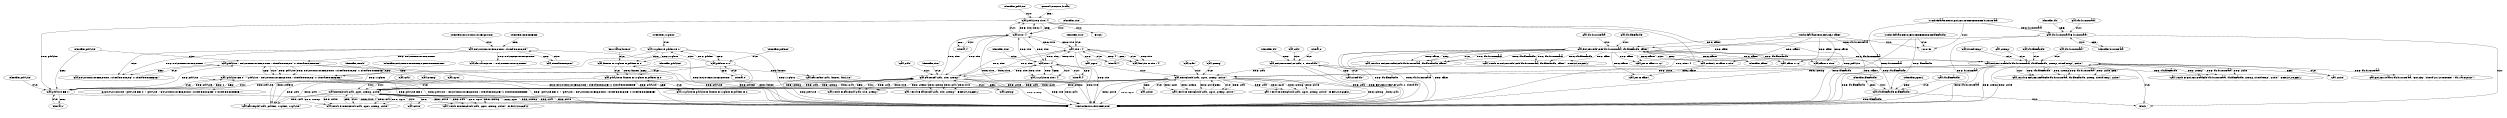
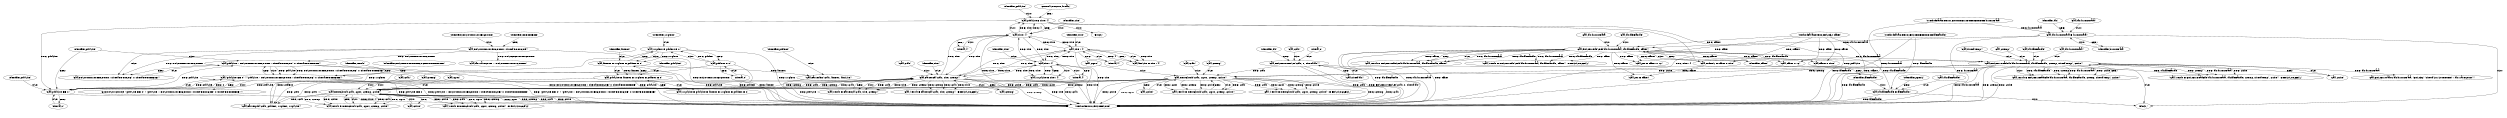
  digraph {
    n1 [label="(Call,ptblSize > DLS_MAX_WAVE_COUNT * sizeof(POOLCUE) + sizeof(POOLTABLE))"]
    n2 [label="(Call,(ptblSize == 0) || (ptblSize > DLS_MAX_WAVE_COUNT * sizeof(POOLCUE) + sizeof(POOLTABLE)))"]
    n3 [label="(MethodReturn,EAS_RESULT)"]
    n4 [label="(Call,DLS_MAX_WAVE_COUNT * sizeof(POOLCUE) + sizeof(POOLTABLE))"]
    n5 [label="(Call,ptblSize == 0)"]
    n6 [label="(ControlStructure,if ((ptblSize == 0) || (ptblSize > DLS_MAX_WAVE_COUNT * sizeof(POOLCUE) + sizeof(POOLTABLE))))"]
    n7 [label="(Literal,0)"]
    n8 [label="(Call,ptblSize = size - 4)"]
    n9 [label="(Call,size - 4)"]
    n10 [label="(Block,)"]
    n11 [label="(Call,size - 4)"]
    n12 [label="(Call,size - 4)"]
    n13 [label="(Call,Parse_cdl(&dls, size, &temp))"]
    n14 [label="(Literal,4)"]
    n15 [label="(Literal,4)"]
    n16 [label="(Call,linsSize = size - 4)"]
    n17 [label="(Call,wvplSize = size - 4)"]
    n18 [label="(Literal,4)"]
    n19 [label="(Call,NextChunk(&dls, &pos, &temp, &size))"]
    n20 [label="(Call,&temp)"]
    n21 [label="(Call,result = Parse_cdl(&dls, size, &temp))"]
    n22 [label="(Call,Parse_ptbl(&dls, ptblPos, wvplPos, wvplSize))"]
    n23 [label="(Call,(result = Parse_cdl(&dls, size, &temp)) != EAS_SUCCESS)"]
    n24 [label="(Call,result = NextChunk(&dls, &pos, &temp, &size))"]
    n25 [label="(Call,&size)"]
    n26 [label="(Call,(result = NextChunk(&dls, &pos, &temp, &size)) != EAS_SUCCESS)"]
    n27 [label="(Call,NextChunk(&dls, &pos, &temp, &size))"]
    n28 [label="(Call,&size)"]
    n29 [label="(Call,result = NextChunk(&dls, &pos, &temp, &size))"]
    n30 [label="(Call,(result = NextChunk(&dls, &pos, &temp, &size)) != EAS_SUCCESS)"]
    n31 [label="(Call,EAS_HWMemSet(&dls, 0, sizeof(dls)))"]
    n32 [label="(Call,sizeof(dls))"]
    n33 [label="(Block,)"]
    n34 [label="(Call,EAS_HWReadFile(dls.hwInstData, dls.fileHandle, &temp, sizeof(temp), &size))"]
    n35 [label="(Call,result = EAS_HWReadFile(dls.hwInstData, dls.fileHandle, &temp, sizeof(temp), &size))"]
    n36 [label="(Call,(result = EAS_HWReadFile(dls.hwInstData, dls.fileHandle, &temp, sizeof(temp), &size)) != EAS_SUCCESS)"]
    n37 [label="(Call,&size)"]
    n38 [label="(Call,EAS_HWMalloc(dls.hwInstData, (EAS_I32) (sizeof(S_WSMP_DATA) * dls.waveCount)))"]
    n39 [label="(Call,EAS_HWFileSeek(dls.hwInstData, dls.fileHandle, offset))"]
    n40 [label="(Call,result = EAS_HWFileSeek(dls.hwInstData, dls.fileHandle, offset))"]
    n41 [label="(Call,pos = offset + 12)"]
    n42 [label="(Call,endDLS = offset + size)"]
    n43 [label="(Call,pos = offset)"]
    n44 [label="(Identifier,offset)"]
    n45 [label="(Call,offset + 12)"]
    n46 [label="(Call,(result = EAS_HWFileSeek(dls.hwInstData, dls.fileHandle, offset)) != EAS_SUCCESS)"]
    n47 [label="(Call,offset + size)"]
    n48 [label="(Call,dls.hwInstData = hwInstData)"]
    n49 [label="(Identifier,hwInstData)"]
-   n50 [label="(MethodParameterIn,EAS_HW_DATA_HANDLE hwInstData)"]
-   1000150
+   n50 [label="(MethodParameterIn,COUNT_HW_DATA_HANDLE hwInstData)"]
    n52 [label="(Call,dls.fileHandle = fileHandle)"]
    n53 [label="(Identifier,fileHandle)"]
    n54 [label="(MethodParameterIn,EAS_FILE_HANDLE fileHandle)"]
    n55 [label="(MethodParameterIn,EAS_I32 offset)"]
    n56 [label="(Call,ptblSize = linsPos = wvplPos = ptblPos = 0)"]
    n57 [label="(Call,linsPos = wvplPos = ptblPos = 0)"]
    n58 [label="(Call,wvplSize = ptblSize = linsPos = wvplPos = ptblPos = 0)"]
    n59 [label="(Call,wvplPos = ptblPos = 0)"]
    n60 [label="(Call,Parse_lins(&dls, linsPos, linsSize))"]
    n61 [label="(Call,ptblPos = 0)"]
    n62 [label="(Literal,0)"]
    n63 [label="(Call,DLS_MAX_WAVE_COUNT * sizeof(POOLCUE))"]
    n64 [label="(Call,dls.waveCount > DLS_MAX_WAVE_COUNT)"]
-   n65 [label="(Call,sizeof(POOLCUE))"]
    n66 [label="(Identifier,size)"]
    n67 [label="(Identifier,wvplPos)"]
    n68 [label="(Call,&temp)"]
    n69 [label="(Identifier,EAS_ERROR_UNRECOGNIZED_FORMAT)"]
    n70 [label="(Identifier,result)"]
    n71 [label="(Call,&dls)"]
    n72 [label="(Identifier,dls)"]
    n73 [label="(Call,&dls)"]
    n74 [label="(Identifier,POOLTABLE)"]
    n75 [label="(Identifier,ptblSize)"]
    n76 [label="(Call,dls.hwInstData)"]
    n77 [label="(Identifier,ptblPos)"]
    n78 [label="(Identifier,ptblSize)"]
    n79 [label="(Call,&dls)"]
    n80 [label="(Call,dls.hwInstData)"]
    n81 [label="(Call,dls.fileHandle)"]
    n82 [label="(Identifier,size)"]
    n83 [label="(Identifier,size)"]
    n84 [label="(Call,&dls)"]
    n85 [label="(Call,dls.fileHandle)"]
    n86 [label="(Identifier,ppDLS)"]
    n87 [label="(Call,dls.fileHandle)"]
    n88 [label="(Identifier,DLS_MAX_WAVE_COUNT)"]
    n89 [label="(Call,&temp)"]
-   n90 [label="(HWMalloc,linsPos)"]
+   n90 [label="(Identifier,linsPos)"]
    n91 [label="(Call,&temp)"]
    n92 [label="(Literal,0)"]
    n93 [label="(Identifier,ptblSize)"]
    n94 [label="(Call,&pos)"]
    n95 [label="(Call,&pos)"]
    n96 [label="(Identifier,ptblSize)"]
    n97 [label="(Call,dls.hwInstData)"]
    n98 [label="(ControlStructure,break;)"]
    n99 [label="(Identifier,size)"]
    n100 [label="(Call,sizeof(temp))"]
    n101 [label="(Identifier,dls)"]
    n1 -> n2 [label="AST: "]
    n1 -> n2 [label="DDG: ptblSize"]
    n1 -> n2 [label="DDG: DLS_MAX_WAVE_COUNT * sizeof(POOLCUE) + sizeof(POOLTABLE)"]
    n1 -> n3 [label="DDG: DLS_MAX_WAVE_COUNT * sizeof(POOLCUE) + sizeof(POOLTABLE)"]
    n1 -> n3 [label="DDG: ptblSize"]
    n1 -> n4 [label="CFG: "]
    n2 -> n1 [label="CFG: "]
    n2 -> n3 [label="DDG: ptblSize == 0"]
    n2 -> n3 [label="DDG: ptblSize > DLS_MAX_WAVE_COUNT * sizeof(POOLCUE) + sizeof(POOLTABLE)"]
    n2 -> n3 [label="DDG: (ptblSize == 0) || (ptblSize > DLS_MAX_WAVE_COUNT * sizeof(POOLCUE) + sizeof(POOLTABLE))"]
    n2 -> n5 [label="CFG: "]
    n2 -> n6 [label="AST: "]
    n4 -> n1 [label="AST: "]
    n5 -> n1 [label="DDG: ptblSize"]
    n5 -> n2 [label="AST: "]
    n5 -> n2 [label="DDG: ptblSize"]
    n5 -> n2 [label="DDG: 0"]
    n5 -> n3 [label="DDG: size - 4"]
    n5 -> n7 [label="CFG: "]
    n7 -> n5 [label="AST: "]
    n8 -> n3 [label="DDG: size - 4"]
    n8 -> n3 [label="DDG: ptblSize"]
    n8 -> n5 [label="DDG: ptblSize"]
    n8 -> n9 [label="CFG: "]
    n8 -> n10 [label="AST: "]
    n9 -> n3 [label="DDG: size"]
    n9 -> n8 [label="AST: "]
    n9 -> n8 [label="DDG: size"]
    n9 -> n8 [label="DDG: 4"]
    n9 -> n11 [label="DDG: size"]
    n9 -> n12 [label="DDG: size"]
    n9 -> n13 [label="DDG: size"]
    n9 -> n14 [label="CFG: "]
    n11 -> n3 [label="DDG: size"]
    n11 -> n9 [label="DDG: size"]
    n11 -> n12 [label="DDG: size"]
    n11 -> n13 [label="DDG: size"]
    n11 -> n15 [label="CFG: "]
    n11 -> n16 [label="AST: "]
    n11 -> n16 [label="DDG: size"]
    n11 -> n16 [label="DDG: 4"]
    n12 -> n3 [label="DDG: size"]
    n12 -> n9 [label="DDG: size"]
    n12 -> n11 [label="DDG: size"]
    n12 -> n13 [label="DDG: size"]
    n12 -> n17 [label="AST: "]
    n12 -> n17 [label="DDG: size"]
    n12 -> n17 [label="DDG: 4"]
    n12 -> n18 [label="CFG: "]
    n13 -> n3 [label="DDG: &dls"]
    n13 -> n3 [label="DDG: &temp"]
    n13 -> n3 [label="DDG: size"]
    n13 -> n9 [label="DDG: size"]
    n13 -> n11 [label="DDG: size"]
    n13 -> n12 [label="DDG: size"]
    n13 -> n19 [label="DDG: &dls"]
    n13 -> n19 [label="DDG: &temp"]
    n13 -> n20 [label="CFG: "]
    n13 -> n21 [label="AST: "]
    n13 -> n21 [label="DDG: &dls"]
    n13 -> n21 [label="DDG: size"]
    n13 -> n21 [label="DDG: &temp"]
    n13 -> n22 [label="DDG: &dls"]
    n13 -> n23 [label="DDG: &dls"]
    n13 -> n23 [label="DDG: size"]
    n13 -> n23 [label="DDG: &temp"]
    n14 -> n9 [label="AST: "]
    n15 -> n11 [label="AST: "]
    n16 -> n11 [label="CFG: "]
    n17 -> n12 [label="CFG: "]
    n18 -> n12 [label="AST: "]
    n19 -> n3 [label="DDG: &temp"]
    n19 -> n3 [label="DDG: &dls"]
    n19 -> n3 [label="DDG: &size"]
    n19 -> n3 [label="DDG: &pos"]
    n19 -> n13 [label="DDG: &dls"]
    n19 -> n13 [label="DDG: &temp"]
    n19 -> n22 [label="DDG: &dls"]
    n19 -> n24 [label="AST: "]
    n19 -> n24 [label="DDG: &dls"]
    n19 -> n24 [label="DDG: &pos"]
    n19 -> n24 [label="DDG: &temp"]
    n19 -> n24 [label="DDG: &size"]
    n19 -> n25 [label="CFG: "]
    n19 -> n26 [label="DDG: &dls"]
    n19 -> n26 [label="DDG: &pos"]
    n19 -> n26 [label="DDG: &temp"]
    n19 -> n26 [label="DDG: &size"]
    n20 -> n13 [label="AST: "]
    n21 -> n13 [label="CFG: "]
    n24 -> n19 [label="CFG: "]
    n25 -> n19 [label="AST: "]
    n27 -> n3 [label="DDG: &temp"]
    n27 -> n3 [label="DDG: &dls"]
    n27 -> n3 [label="DDG: &size"]
    n27 -> n3 [label="DDG: &pos"]
    n27 -> n19 [label="DDG: &dls"]
    n27 -> n19 [label="DDG: &pos"]
    n27 -> n19 [label="DDG: &temp"]
    n27 -> n19 [label="DDG: &size"]
    n27 -> n22 [label="DDG: &dls"]
    n27 -> n28 [label="CFG: "]
    n27 -> n29 [label="AST: "]
    n27 -> n29 [label="DDG: &dls"]
    n27 -> n29 [label="DDG: &pos"]
    n27 -> n29 [label="DDG: &temp"]
    n27 -> n29 [label="DDG: &size"]
    n27 -> n30 [label="DDG: &dls"]
    n27 -> n30 [label="DDG: &pos"]
    n27 -> n30 [label="DDG: &temp"]
    n27 -> n30 [label="DDG: &size"]
    n28 -> n27 [label="AST: "]
    n29 -> n27 [label="CFG: "]
    n31 -> n3 [label="DDG: &dls"]
    n31 -> n3 [label="DDG: EAS_HWMemSet(&dls, 0, sizeof(dls))"]
    n31 -> n27 [label="DDG: &dls"]
    n31 -> n32 [label="CFG: "]
    n31 -> n33 [label="AST: "]
    n32 -> n31 [label="AST: "]
    n34 -> n3 [label="DDG: dls.fileHandle"]
    n34 -> n3 [label="DDG: dls.hwInstData"]
    n34 -> n3 [label="DDG: &temp"]
    n34 -> n3 [label="DDG: &size"]
    n34 -> n27 [label="DDG: &temp"]
    n34 -> n27 [label="DDG: &size"]
    n34 -> n35 [label="AST: "]
    n34 -> n35 [label="DDG: dls.fileHandle"]
    n34 -> n35 [label="DDG: &temp"]
    n34 -> n35 [label="DDG: dls.hwInstData"]
    n34 -> n35 [label="DDG: &size"]
    n34 -> n36 [label="DDG: dls.fileHandle"]
    n34 -> n36 [label="DDG: &temp"]
    n34 -> n36 [label="DDG: dls.hwInstData"]
    n34 -> n36 [label="DDG: &size"]
    n34 -> n37 [label="CFG: "]
    n34 -> n38 [label="DDG: dls.hwInstData"]
    n35 -> n34 [label="CFG: "]
    n37 -> n34 [label="AST: "]
    n39 -> n3 [label="DDG: dls.hwInstData"]
    n39 -> n3 [label="DDG: offset"]
    n39 -> n3 [label="DDG: dls.fileHandle"]
    n39 -> n34 [label="DDG: dls.hwInstData"]
    n39 -> n34 [label="DDG: dls.fileHandle"]
    n39 -> n40 [label="AST: "]
    n39 -> n40 [label="DDG: dls.hwInstData"]
    n39 -> n40 [label="DDG: dls.fileHandle"]
    n39 -> n40 [label="DDG: offset"]
    n39 -> n41 [label="DDG: offset"]
    n39 -> n42 [label="DDG: offset"]
    n39 -> n43 [label="DDG: offset"]
    n39 -> n44 [label="CFG: "]
    n39 -> n45 [label="DDG: offset"]
    n39 -> n46 [label="DDG: dls.hwInstData"]
    n39 -> n46 [label="DDG: dls.fileHandle"]
    n39 -> n46 [label="DDG: offset"]
    n39 -> n47 [label="DDG: offset"]
    n40 -> n39 [label="CFG: "]
    n42 -> n43 [label="DDG: offset"]
    n44 -> n39 [label="AST: "]
    n48 -> n3 [label="DDG: hwInstData"]
    n48 -> n33 [label="AST: "]
    n48 -> n39 [label="DDG: dls.hwInstData"]
    n48 -> n49 [label="CFG: "]
    n49 -> n48 [label="AST: "]
    n50 -> n3 [label="DDG: hwInstData"]
    n50 -> n48 [label="DDG: hwInstData"]
-   n50 -> 1000150 [label="AST: "]
    n52 -> n3 [label="DDG: fileHandle"]
    n52 -> n33 [label="AST: "]
    n52 -> n39 [label="DDG: dls.fileHandle"]
-   n52 -> n53 [label="CFG: "]
+   n44 -> n53 [label="CFG: "]
    n53 -> n52 [label="AST: "]
    n54 -> n3 [label="DDG: fileHandle"]
-   n54 -> 1000150 [label="AST: "]
    n54 -> n52 [label="DDG: fileHandle"]
    n55 -> n3 [label="DDG: offset"]
    n55 -> n39 [label="DDG: offset"]
    n55 -> n41 [label="DDG: offset"]
    n55 -> n42 [label="DDG: offset"]
    n55 -> n45 [label="DDG: offset"]
    n55 -> n47 [label="DDG: offset"]
-   n55 -> 1000150 [label="AST: "]
    n56 -> n5 [label="DDG: ptblSize"]
    n56 -> n57 [label="CFG: "]
    n56 -> n58 [label="AST: "]
    n56 -> n58 [label="DDG: ptblSize"]
    n57 -> n3 [label="DDG: linsPos"]
    n57 -> n56 [label="AST: "]
    n57 -> n56 [label="DDG: linsPos"]
+   n57 -> n59 [label="CFG: "]
    n57 -> n60 [label="DDG: linsPos"]
    n58 -> n56 [label="CFG: "]
    n59 -> n3 [label="DDG: wvplPos"]
    n59 -> n22 [label="DDG: wvplPos"]
    n59 -> n57 [label="AST: "]
    n59 -> n57 [label="DDG: wvplPos"]
    n59 -> n61 [label="CFG: "]
    n60 -> n3 [label="DDG: ptblSize"]
    n61 -> n3 [label="DDG: ptblPos"]
    n61 -> n22 [label="DDG: ptblPos"]
    n61 -> n59 [label="AST: "]
    n61 -> n59 [label="DDG: ptblPos"]
    n61 -> n62 [label="CFG: "]
    n62 -> n61 [label="AST: "]
    n63 -> n1 [label="DDG: DLS_MAX_WAVE_COUNT"]
    n63 -> n3 [label="DDG: DLS_MAX_WAVE_COUNT"]
    n63 -> n4 [label="AST: "]
    n63 -> n4 [label="DDG: DLS_MAX_WAVE_COUNT"]
    n63 -> n64 [label="DDG: DLS_CFG_WAVE_COUNT"]
-   n63 -> n65 [label="CFG: "]
-   n65 -> n63 [label="AST: "]
    n66 -> n9 [label="AST: "]
    n67 -> n59 [label="AST: "]
    n68 -> n34 [label="AST: "]
    n69 -> n2 [label="CFG: "]
    n70 -> n2 [label="CFG: "]
    n71 -> n27 [label="AST: "]
    n72 -> n48 [label="CFG: "]
    n73 -> n13 [label="AST: "]
    n74 -> n63 [label="CFG: "]
    n75 -> n56 [label="AST: "]
    n76 -> n39 [label="AST: "]
-   n77 -> n61 [label="AST: "]
+   n77 -> n60 [label="AST: "]
    n78 -> n1 [label="AST: "]
    n78 -> n5 [label="CFG: "]
    n79 -> n31 [label="AST: "]
    n80 -> n48 [label="AST: "]
    n81 -> n34 [label="AST: "]
    n82 -> n11 [label="AST: "]
    n83 -> n12 [label="AST: "]
    n84 -> n19 [label="AST: "]
    n85 -> n39 [label="AST: "]
    n86 -> n52 [label="CFG: "]
    n87 -> n52 [label="AST: "]
    n88 -> n63 [label="AST: "]
    n89 -> n27 [label="AST: "]
    n90 -> n57 [label="AST: "]
    n91 -> n19 [label="AST: "]
    n92 -> n31 [label="AST: "]
    n93 -> n5 [label="AST: "]
    n94 -> n27 [label="AST: "]
    n95 -> n19 [label="AST: "]
    n96 -> n8 [label="AST: "]
    n97 -> n34 [label="AST: "]
    n98 -> n8 [label="CFG: "]
    n99 -> n13 [label="AST: "]
    n100 -> n34 [label="AST: "]
    n101 -> n31 [label="CFG: "]
  }
